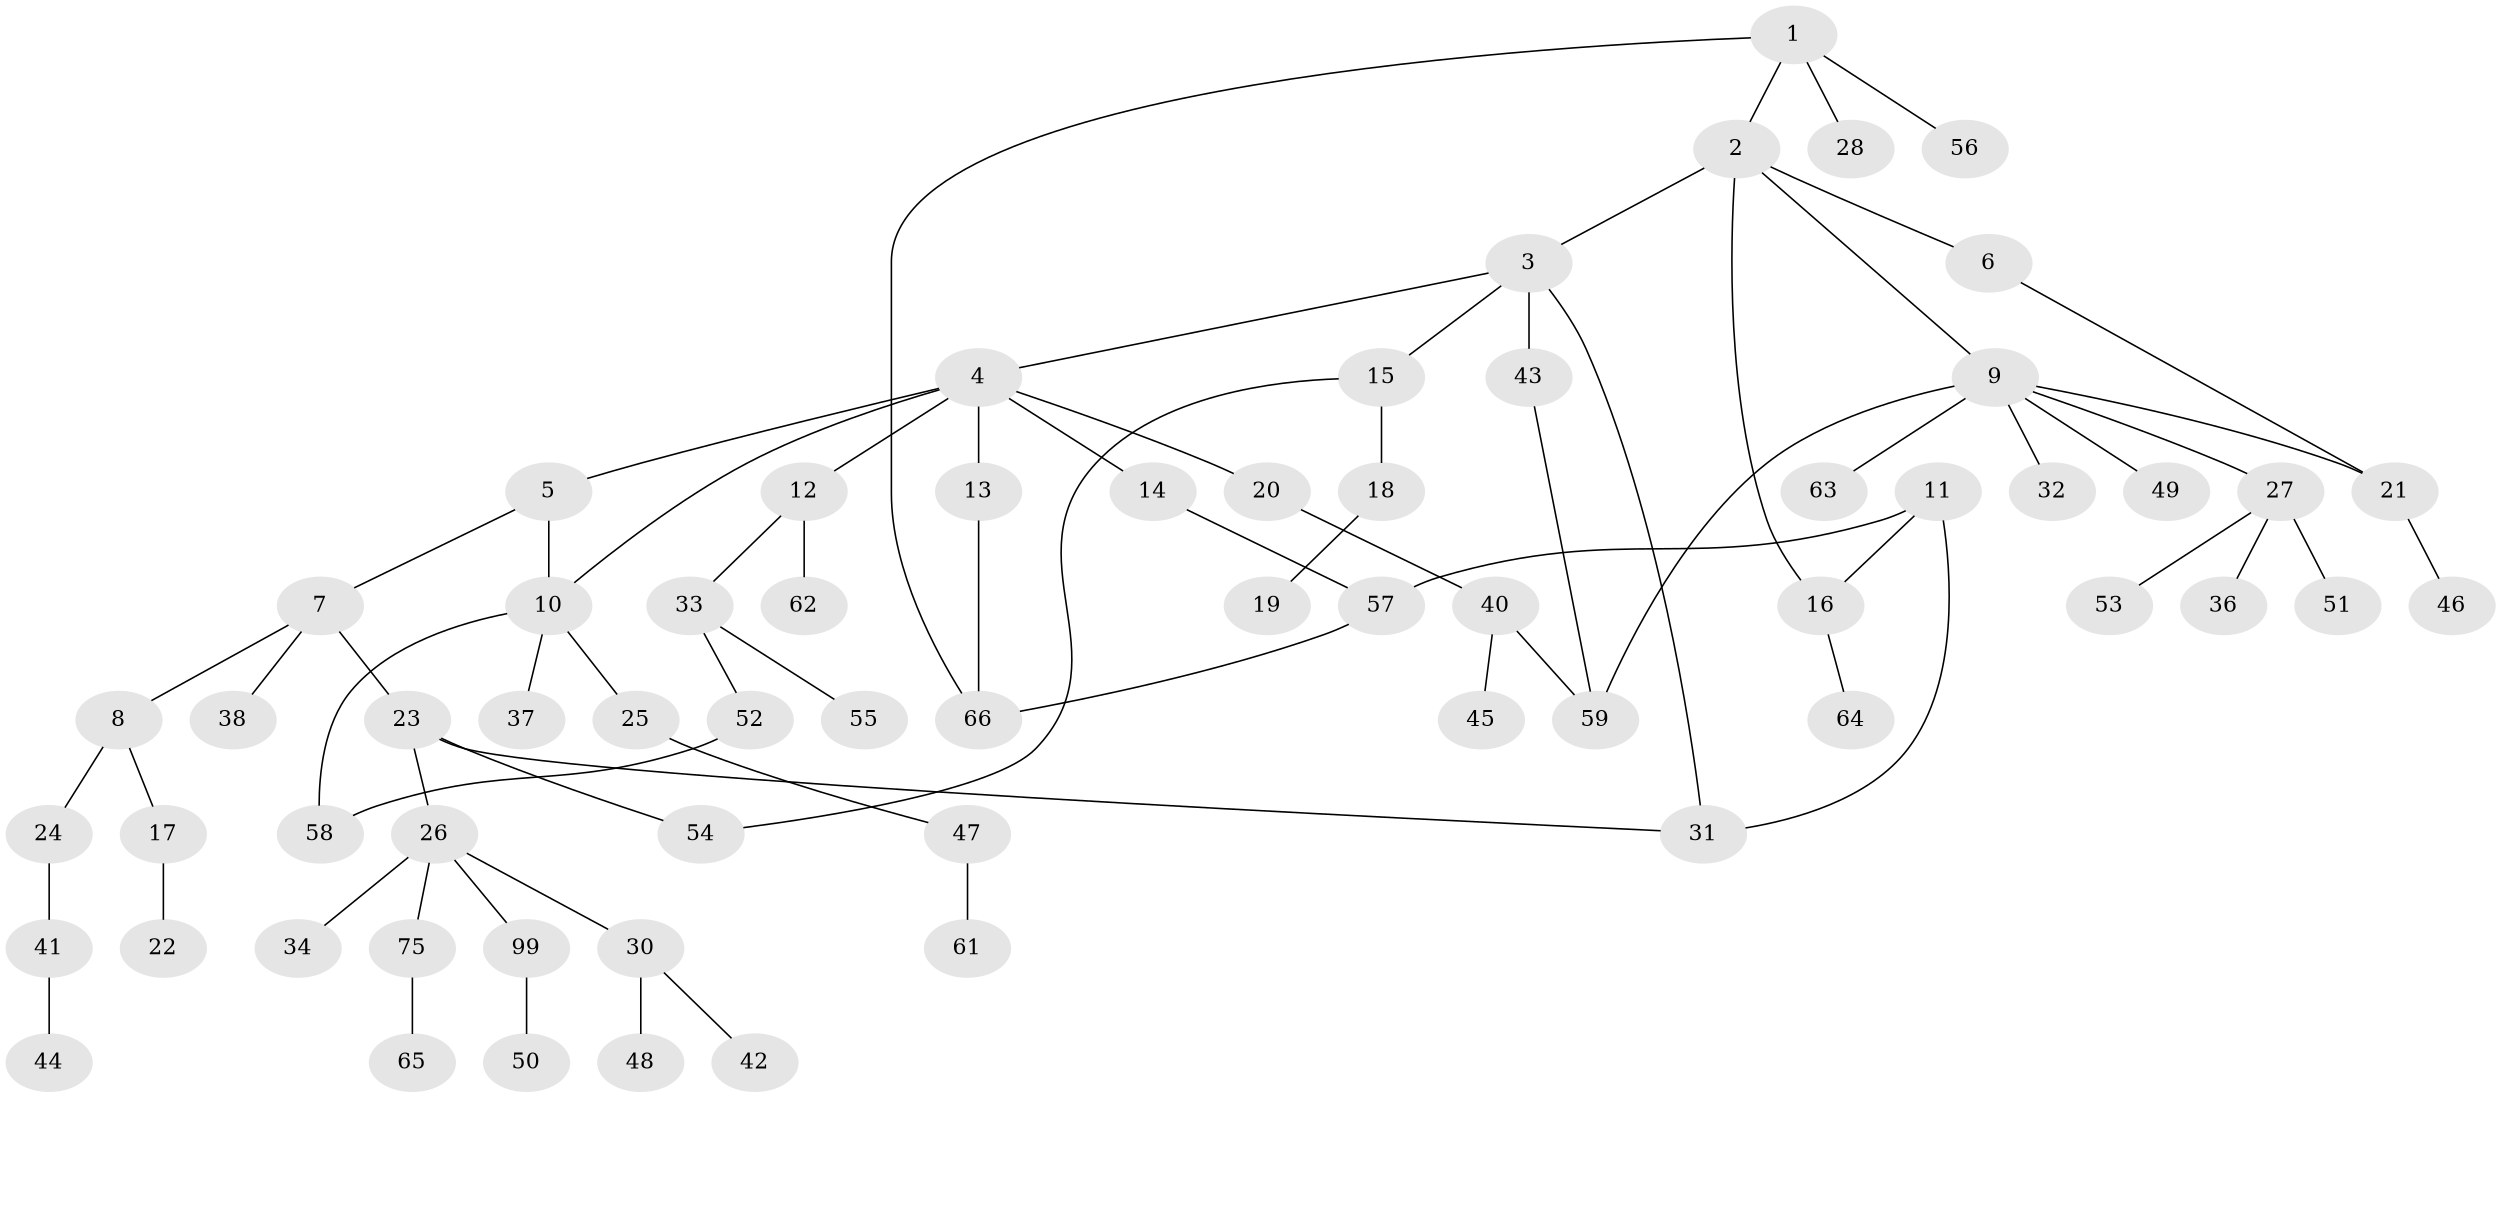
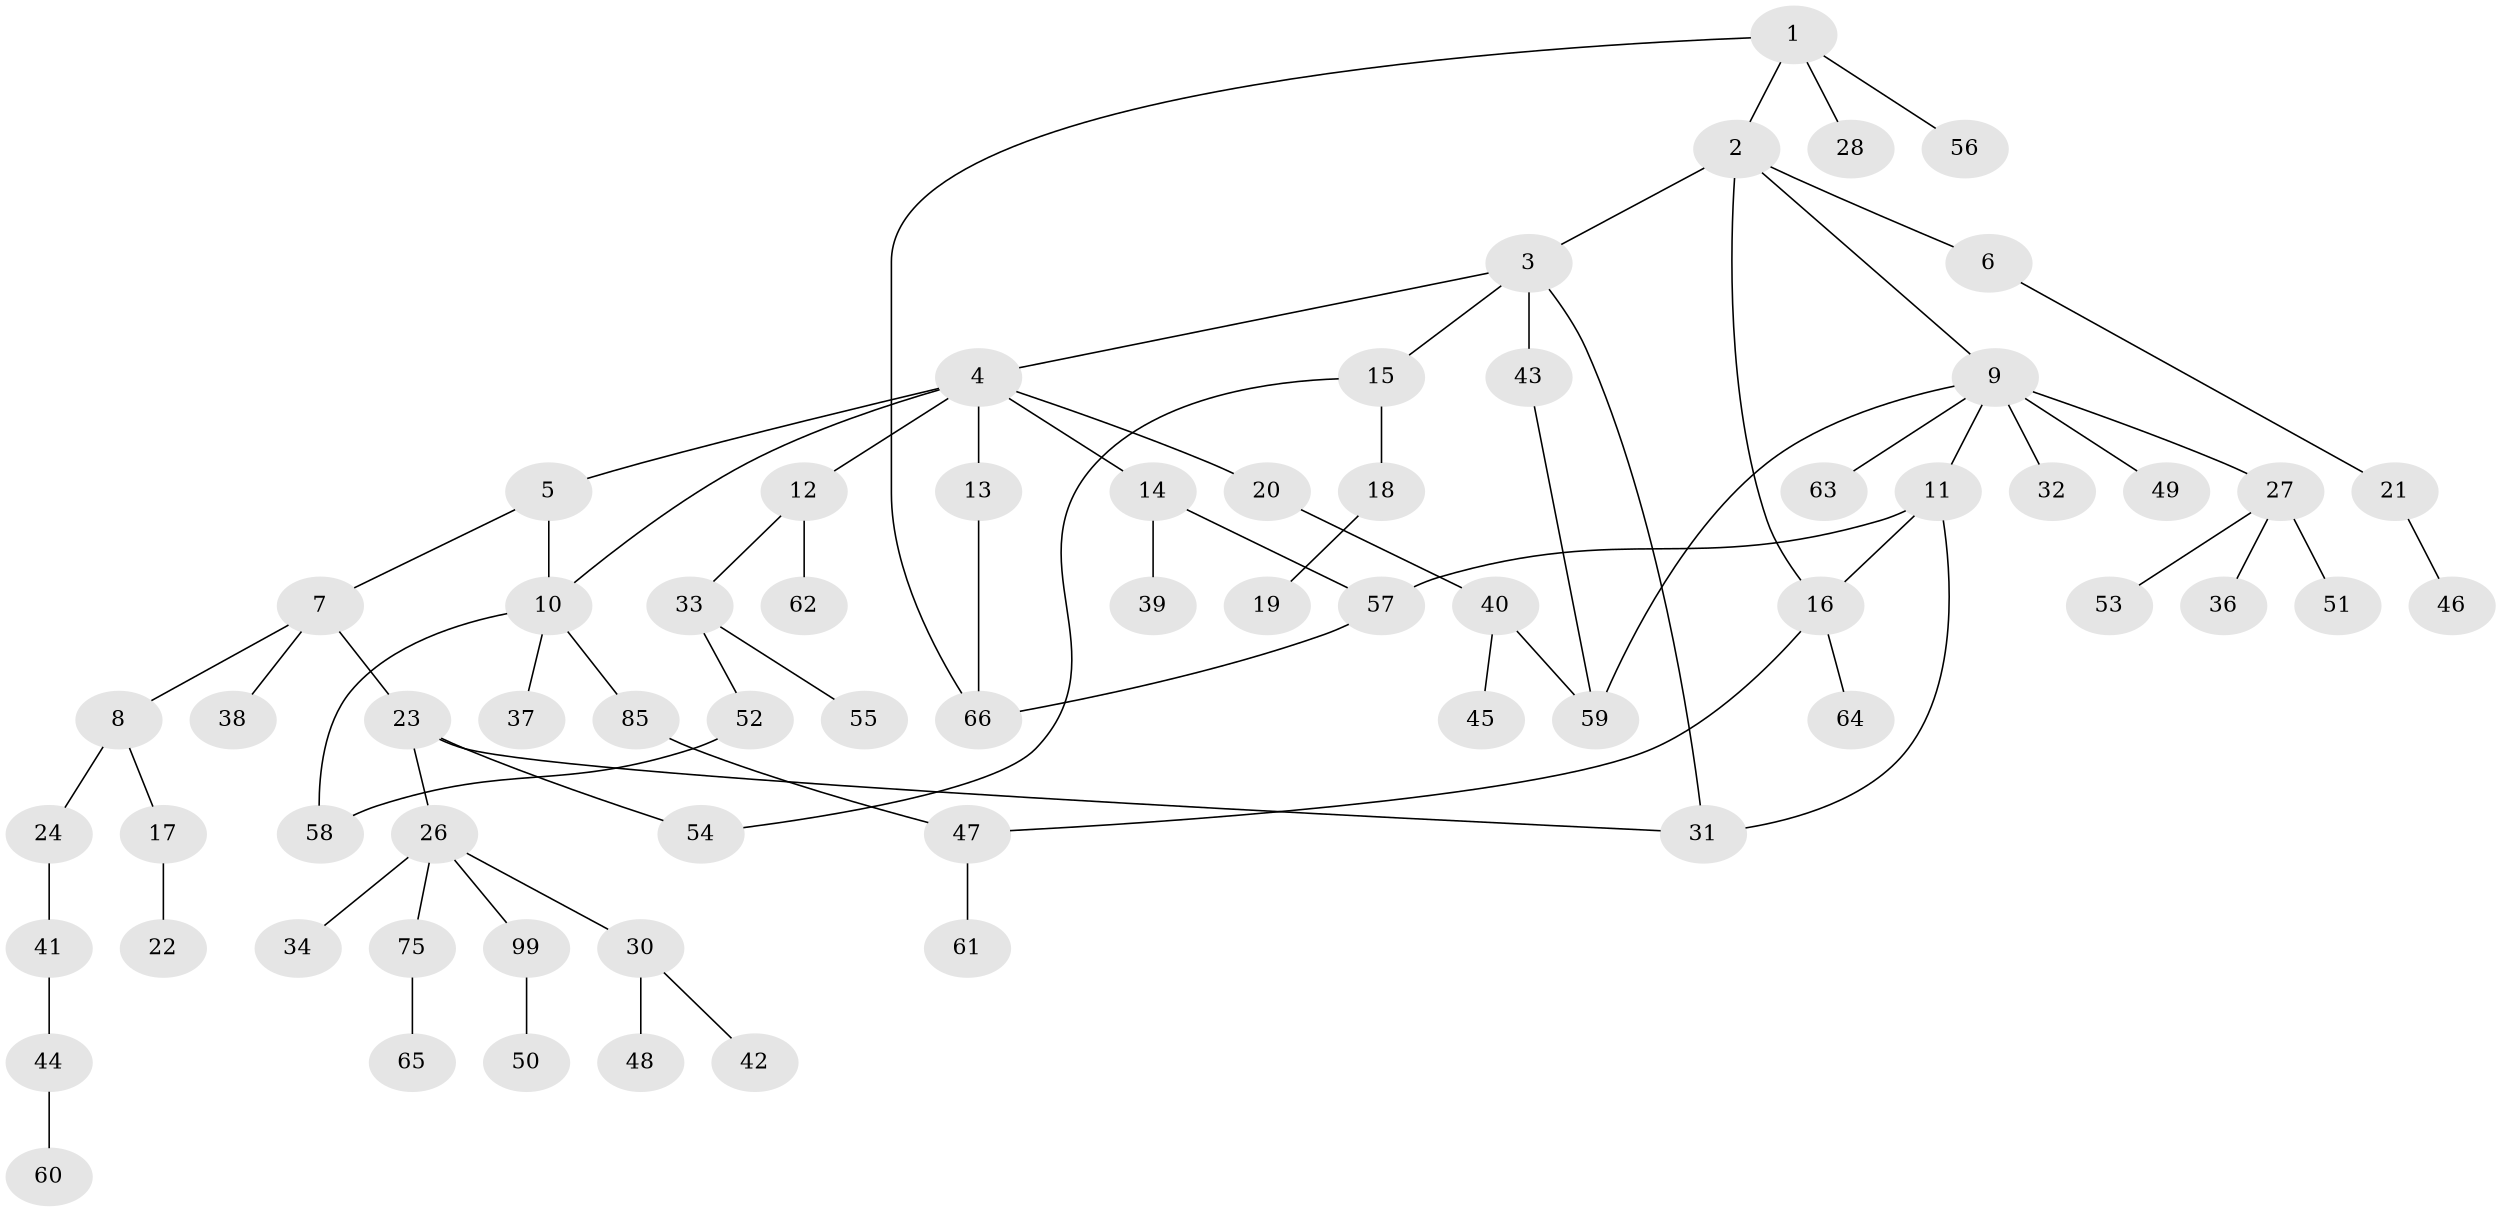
  graph {
    node [color=gray90 style=filled]
    1
    2
    28
    56
    66
    3
    6
    9
    16
    4
    15
    31
    43
    21
    11
    27
    32
    49
    59
    63
    47
    64
    5
    10
    12
    13
    14
    20
    18
    54
    7
-   25
+   25 [label=85]
    37
    58
    33
    62
    57
+   39
    40
    8
    23
    38
    46
    17
    24
    26
    22
    41
    36
    51
    53
    52
    55
    19
    61
    45
    n57 [label=99]
    30
    34
    n60 [label=75]
    44
    50
    42
    48
    65
+   60
    1 -- 2
    1 -- 28
    1 -- 56
    1 -- 66
    2 -- 3
    2 -- 6
    2 -- 9
    2 -- 16
    3 -- 4
    3 -- 15
    3 -- 31
    3 -- 43
    6 -- 21
-   9 -- 21
+   9 -- 11
    9 -- 27
    9 -- 32
    9 -- 49
    9 -- 59
    9 -- 63
+   16 -- 47
    16 -- 64
    4 -- 5
    4 -- 10
    4 -- 12
    4 -- 13
    4 -- 14
    4 -- 20
    15 -- 18
    15 -- 54
    43 -- 59
    21 -- 46
    11 -- 16
    11 -- 31
    11 -- 57
    27 -- 36
    27 -- 51
    27 -- 53
    47 -- 61
    5 -- 10
    5 -- 7
    10 -- 25
    10 -- 37
    10 -- 58
    12 -- 33
    12 -- 62
    13 -- 66
    14 -- 57
+   14 -- 39
    20 -- 40
    18 -- 19
    7 -- 8
    7 -- 23
    7 -- 38
    25 -- 47
    33 -- 52
    33 -- 55
    57 -- 66
    40 -- 59
    40 -- 45
    8 -- 17
    8 -- 24
    23 -- 31
    23 -- 54
    23 -- 26
    17 -- 22
    24 -- 41
    26 -- n57
    26 -- 30
    26 -- 34
    26 -- n60
    41 -- 44
    52 -- 58
    n57 -- 50
    30 -- 42
    30 -- 48
    n60 -- 65
+   44 -- 60
  }
